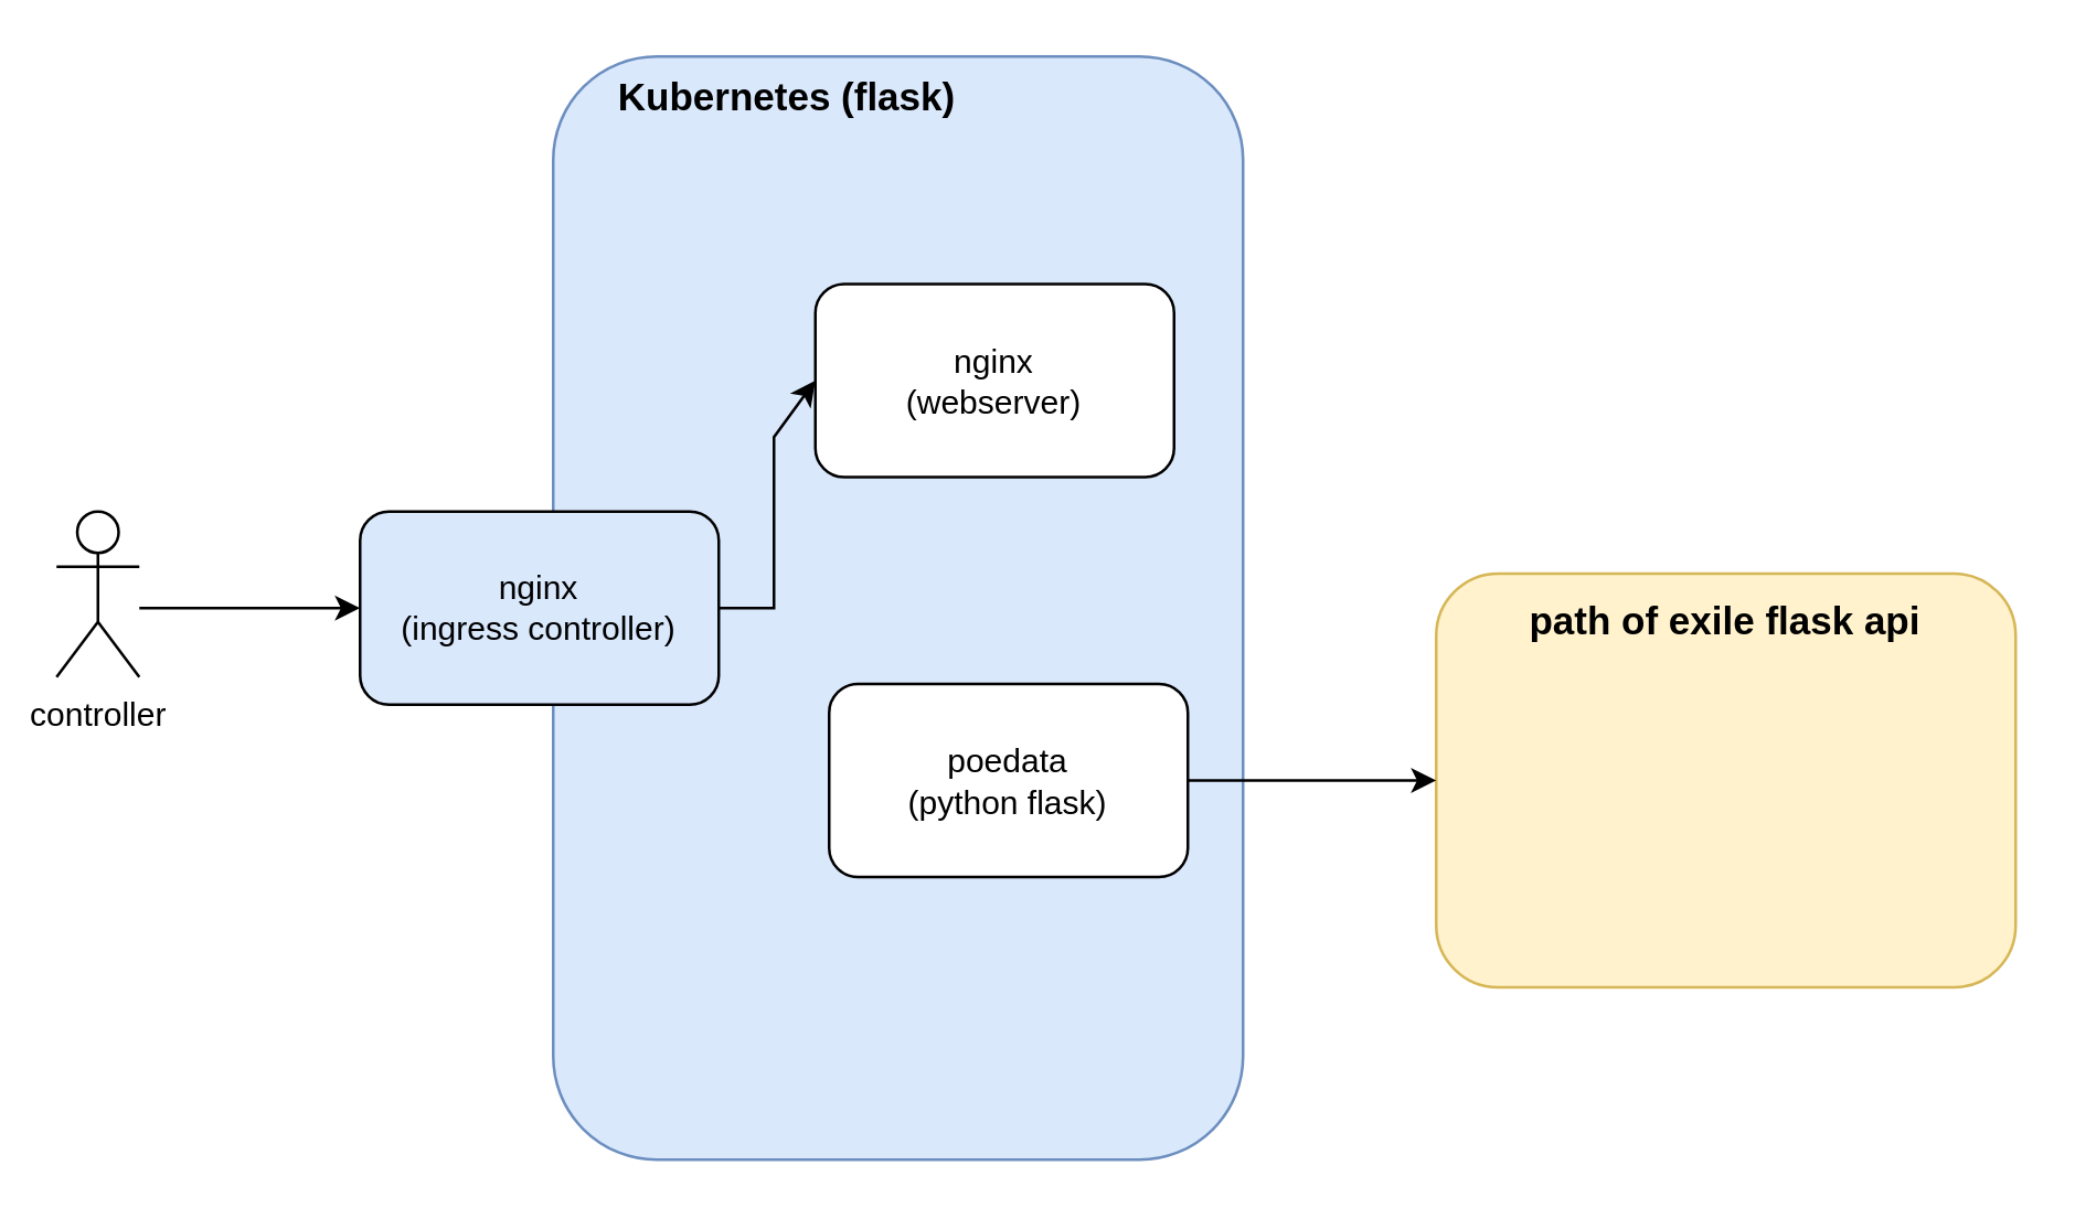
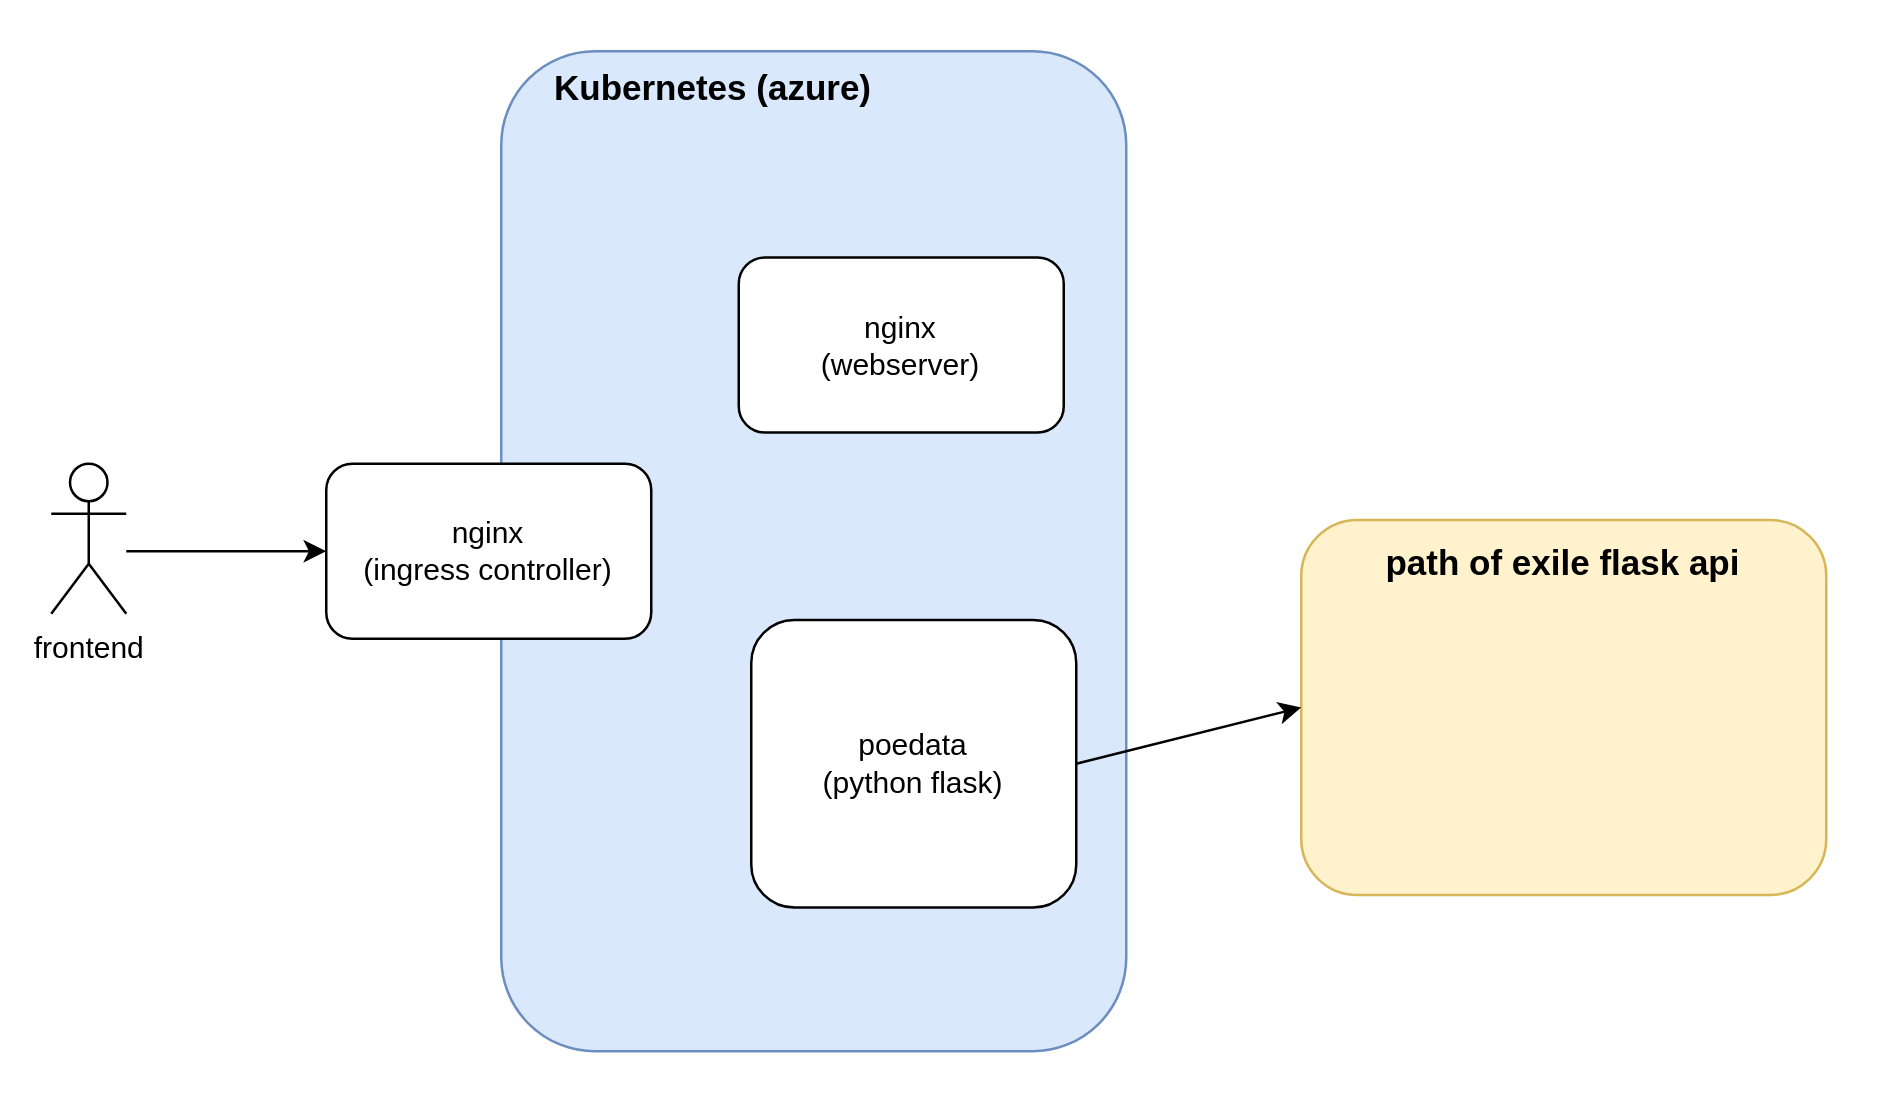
  <mxCell id="0" />
  <mxCell id="1" parent="0" />
  <mxCell id="2" value="" style="rounded=1;whiteSpace=wrap;html=1;fillColor=#dae8fc;strokeColor=#6c8ebf;" parent="1" vertex="1"><mxGeometry x="200" y="20" width="250" height="400" as="geometry" /></mxCell>
- <mxCell id="3" value="&lt;b&gt;&lt;font style=&quot;font-size: 14px;&quot;&gt;Kubernetes (flask)&lt;/font&gt;&lt;/b&gt;" style="text;html=1;align=center;verticalAlign=middle;whiteSpace=wrap;rounded=0;" parent="1" vertex="1"><mxGeometry x="220" y="20" width="130" height="30" as="geometry" /></mxCell>
- <mxCell id="4" value="controller" style="shape=umlActor;verticalLabelPosition=bottom;verticalAlign=top;html=1;outlineConnect=0;" parent="1" vertex="1"><mxGeometry x="20" y="185" width="30" height="60" as="geometry" /></mxCell>
+ <mxCell id="3" value="&lt;b&gt;&lt;font style=&quot;font-size: 14px;&quot;&gt;Kubernetes (azure)&lt;/font&gt;&lt;/b&gt;" style="text;html=1;align=center;verticalAlign=middle;whiteSpace=wrap;rounded=0;" parent="1" vertex="1"><mxGeometry x="220" y="20" width="130" height="30" as="geometry" /></mxCell>
+ <mxCell id="4" value="frontend" style="shape=umlActor;verticalLabelPosition=bottom;verticalAlign=top;html=1;outlineConnect=0;" parent="1" vertex="1"><mxGeometry x="20" y="185" width="30" height="60" as="geometry" /></mxCell>
  <mxCell id="5" value="&lt;div&gt;nginx&lt;/div&gt;&lt;div&gt;(webserver)&lt;/div&gt;" style="rounded=1;whiteSpace=wrap;html=1;" parent="1" vertex="1"><mxGeometry x="295" y="102.5" width="130" height="70" as="geometry" /></mxCell>
- <mxCell id="6" value="&lt;div&gt;poedata&lt;/div&gt;&lt;div&gt;(python flask)&lt;br&gt;&lt;/div&gt;" style="rounded=1;whiteSpace=wrap;html=1;" parent="1" vertex="1"><mxGeometry x="300" y="247.5" width="130" height="70" as="geometry" /></mxCell>
+ <mxCell id="6" value="&lt;div&gt;poedata&lt;/div&gt;&lt;div&gt;(python flask)&lt;br&gt;&lt;/div&gt;" style="rounded=1;whiteSpace=wrap;html=1;" parent="1" vertex="1"><mxGeometry x="300" y="247.5" width="130" height="115" as="geometry" /></mxCell>
  <mxCell id="7" value="" style="endArrow=classic;html=1;rounded=0;entryX=0;entryY=0.5;entryDx=0;entryDy=0;" parent="1" target="11" edge="1"><mxGeometry width="50" height="50" relative="1" as="geometry"><mxPoint x="50" y="220" as="sourcePoint" /><mxPoint x="130" y="340" as="targetPoint" /></mxGeometry></mxCell>
  <mxCell id="8" value="" style="rounded=1;whiteSpace=wrap;html=1;fillColor=#fff2cc;strokeColor=#d6b656;" parent="1" vertex="1"><mxGeometry x="520" y="207.5" width="210" height="150" as="geometry" /></mxCell>
  <mxCell id="9" value="&lt;font style=&quot;font-size: 14px;&quot;&gt;&lt;b&gt;path of exile flask api&lt;br&gt;&lt;/b&gt;&lt;/font&gt;" style="text;html=1;align=center;verticalAlign=middle;whiteSpace=wrap;rounded=0;" parent="1" vertex="1"><mxGeometry x="540" y="210" width="170" height="30" as="geometry" /></mxCell>
  <mxCell id="10" value="" style="endArrow=classic;html=1;rounded=0;entryX=0;entryY=0.5;entryDx=0;entryDy=0;exitX=1;exitY=0.5;exitDx=0;exitDy=0;" parent="1" source="6" target="8" edge="1"><mxGeometry width="50" height="50" relative="1" as="geometry"><mxPoint x="110" y="170" as="sourcePoint" /><mxPoint x="280" y="170" as="targetPoint" /></mxGeometry></mxCell>
- <mxCell id="11" value="&lt;div&gt;nginx&lt;/div&gt;&lt;div&gt;(ingress controller)&lt;/div&gt;" style="rounded=1;whiteSpace=wrap;html=1;fillColor=#dae8fc;" vertex="1" parent="1"><mxGeometry x="130" y="185" width="130" height="70" as="geometry" /></mxCell>
- <mxCell id="12" value="" style="endArrow=classic;html=1;rounded=0;entryX=0;entryY=0.5;entryDx=0;entryDy=0;exitX=1;exitY=0.5;exitDx=0;exitDy=0;" edge="1" parent="1" source="11" target="5"><mxGeometry width="50" height="50" relative="1" as="geometry"><mxPoint x="270" y="230" as="sourcePoint" /><mxPoint x="310" y="293" as="targetPoint" /><Array as="points"><mxPoint x="280" y="220" /><mxPoint x="280" y="158" /></Array></mxGeometry></mxCell>
+ <mxCell id="11" value="&lt;div&gt;nginx&lt;/div&gt;&lt;div&gt;(ingress controller)&lt;/div&gt;" style="rounded=1;whiteSpace=wrap;html=1;" vertex="1" parent="1"><mxGeometry x="130" y="185" width="130" height="70" as="geometry" /></mxCell>
